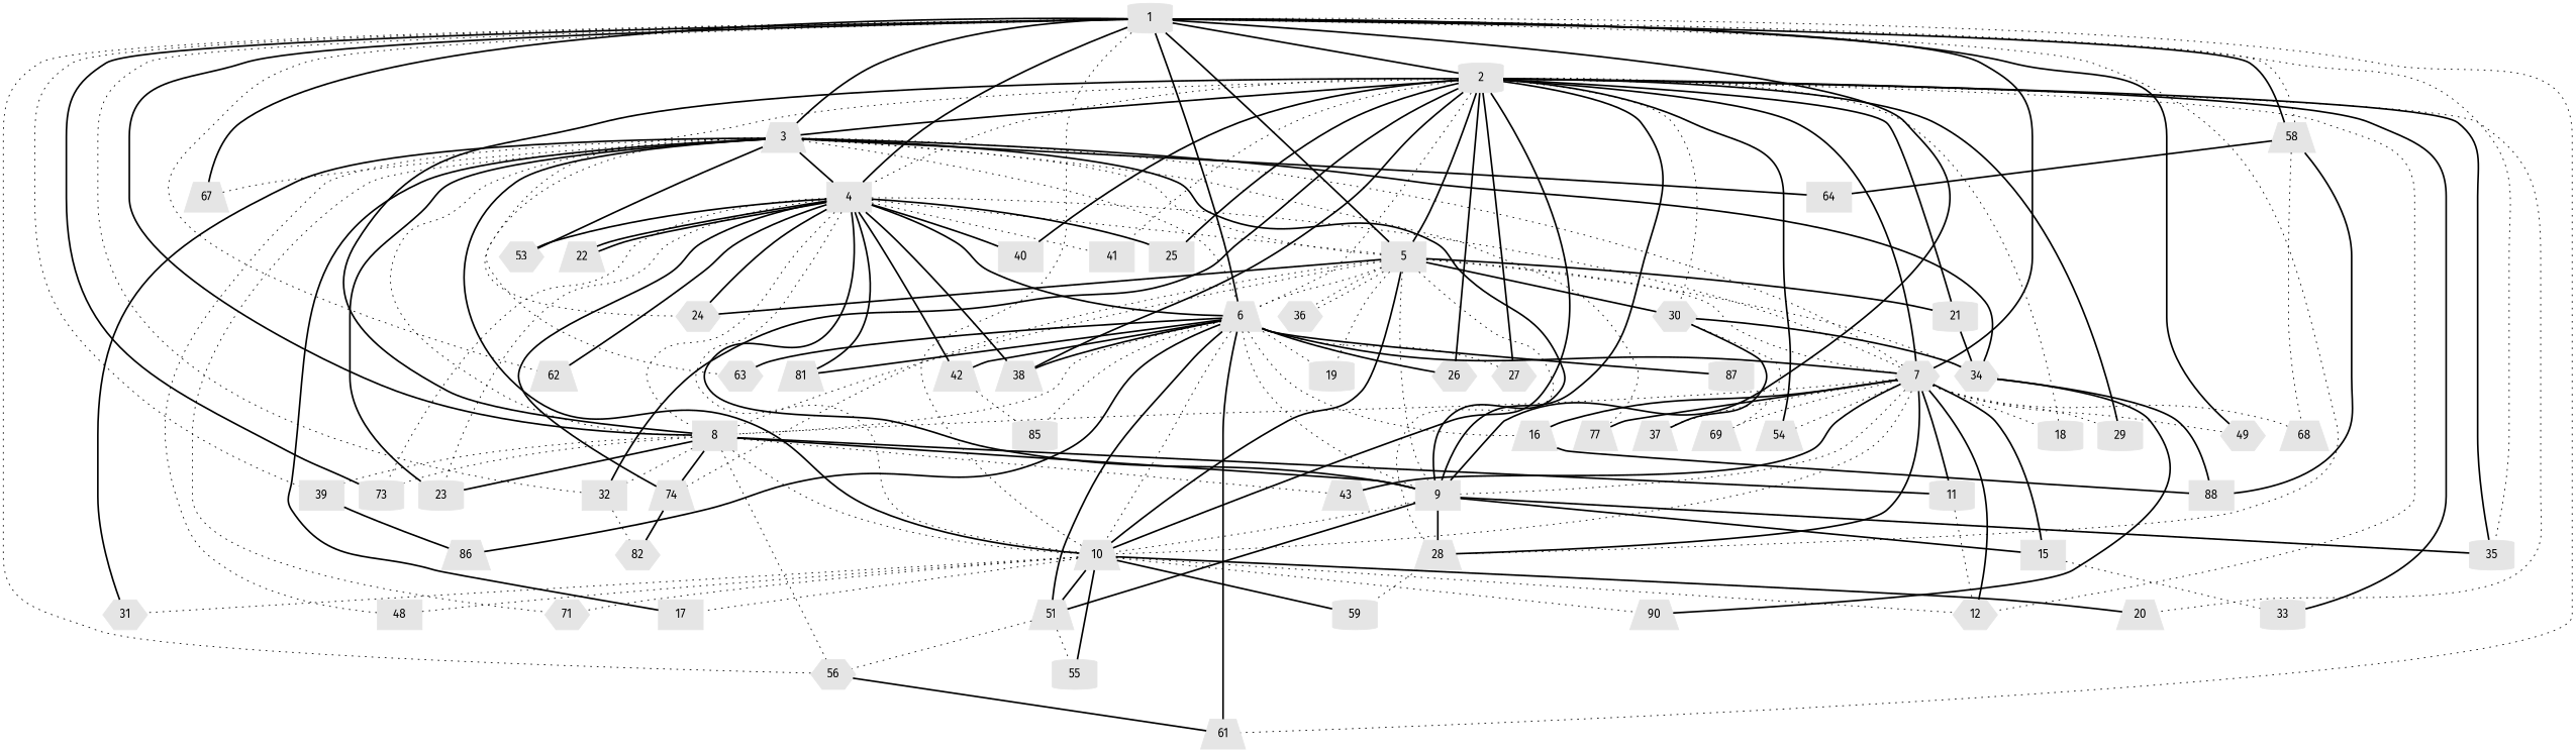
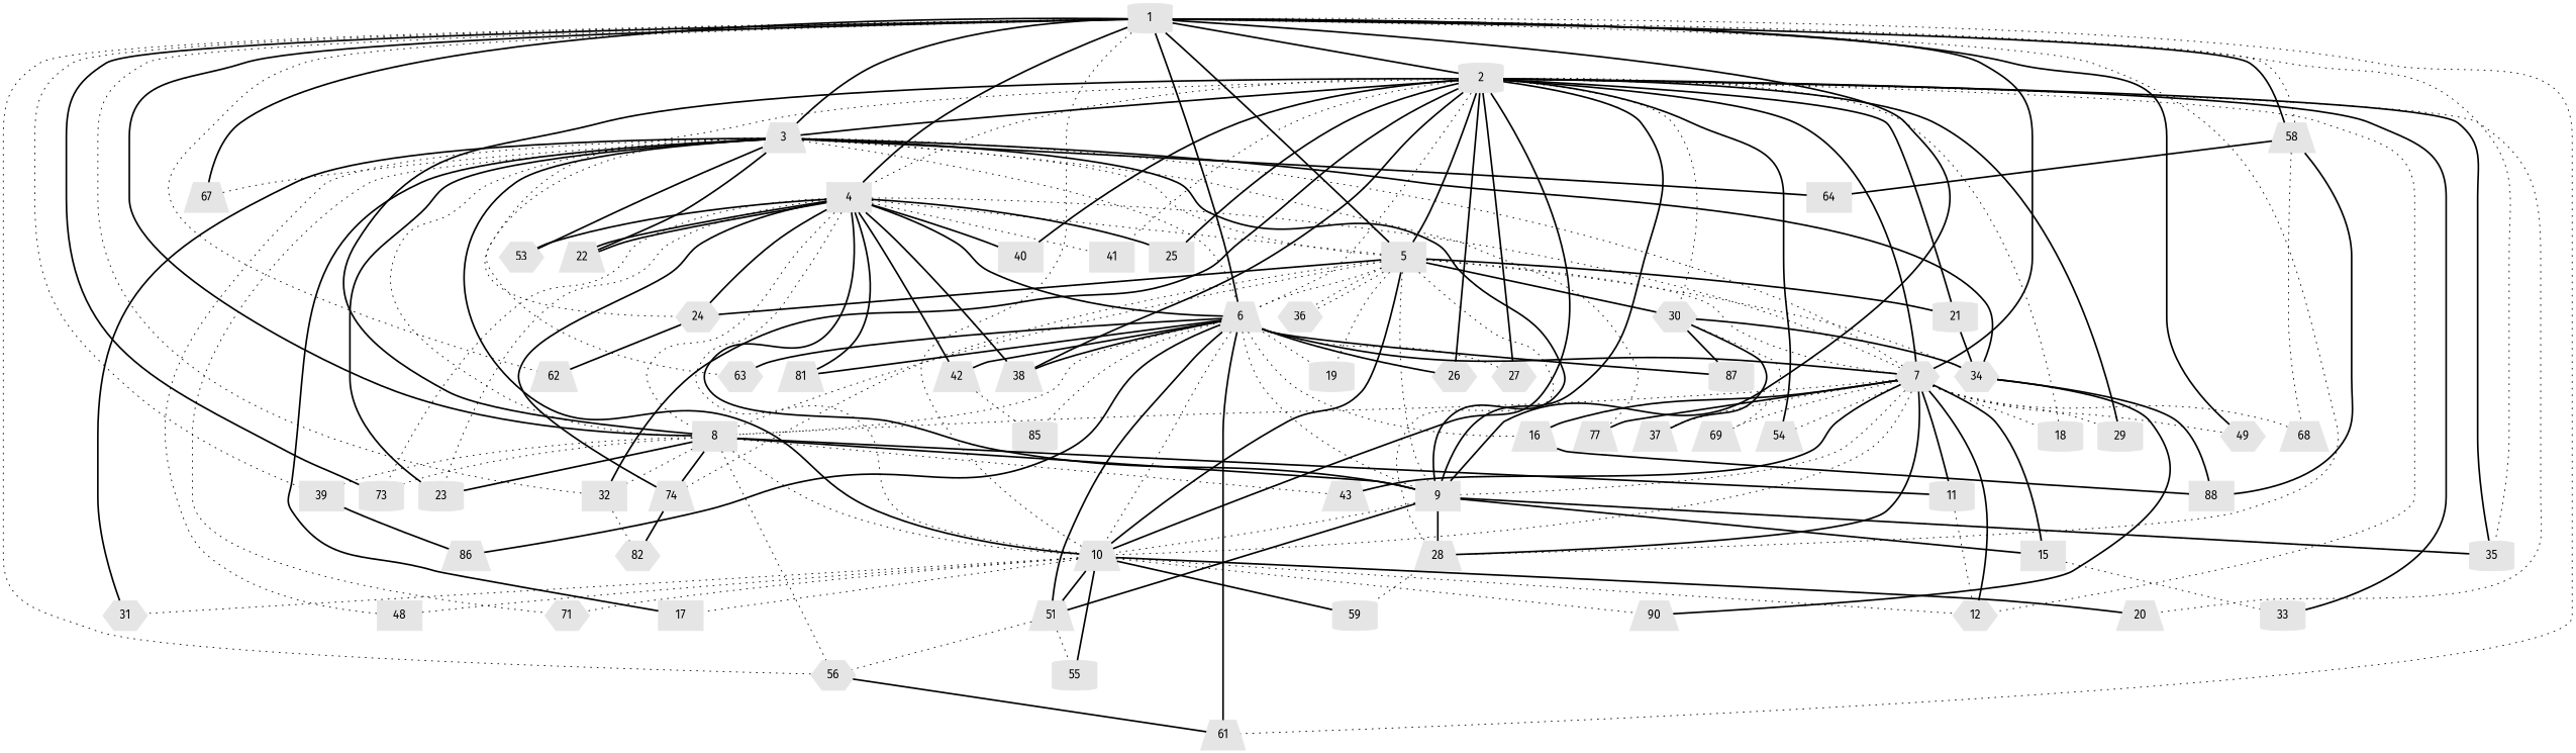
  graph {
    fontname="Fira Sans"
    node [color=gray90 fontname="Fira Sans" shape=trapezium style=filled]
    edge [fontname="Fira Sans" style=bold]
    1 [shape=cylinder super="+83"]
    2 [shape=cylinder super="+72"]
    3 [super="+46"]
    4 [shape=box super="+70"]
    5 [shape=box super="+44"]
    6 [super="+13"]
    7 [shape=hexagon super="+52"]
    8 [shape=box super="+80"]
    9 [shape=box super="+66"]
    10 [super="+65"]
    28 [super="+45"]
    32 [shape=box super="+89"]
    35 [shape=cylinder super="+75"]
    39 [shape=box]
    49 [shape=hexagon]
    56 [shape=hexagon]
    58 [super="+91"]
    61 [super="+79"]
    62
    67
    73 [shape=cylinder]
    12 [shape=hexagon]
    18 [shape=cylinder]
    20
    21 [shape=cylinder super="+76"]
    24 [shape=hexagon]
    25 [shape=box]
    26 [shape=hexagon]
    27 [shape=hexagon]
    29 [shape=cylinder]
    30 [shape=hexagon super="+50"]
    33 [shape=cylinder]
    38 [super="+84"]
    40 [shape=box]
    41 [shape=box]
    54
    17 [shape=box]
    23 [shape=cylinder super="+60"]
    31 [shape=hexagon]
    34 [shape=hexagon super="+47"]
    48 [shape=box]
    53 [shape=hexagon]
    63 [shape=hexagon]
    64 [shape=box]
    71 [shape=hexagon]
    77
    22
    42
    74 [super="+78"]
    81
    19 [shape=cylinder]
    36 [shape=hexagon]
    16
    51 [super="+57"]
    85 [shape=cylinder]
    86
    87 [shape=cylinder]
    11 [shape=cylinder super="+14"]
    15 [shape=box]
    37
    43
    68
    69
    55 [shape=cylinder]
    59 [shape=cylinder]
    90
    82 [shape=hexagon]
    88 [shape=box]
    1 -- 2
    1 -- 3 [weight=2]
    1 -- 4
    1 -- 5
    1 -- 6
    1 -- 7
    1 -- 8
    1 -- 9
    1 -- 10 [style=dotted]
    1 -- 28 [style=dotted]
    1 -- 32 [style=dotted]
    1 -- 35 [style=dotted]
    1 -- 39 [style=dotted]
    1 -- 49
    1 -- 56 [style=dotted]
    1 -- 58
    1 -- 58 [style=dotted]
    1 -- 61 [style=dotted]
    1 -- 62 [style=dotted]
    1 -- 67
    1 -- 73
    2 -- 3
    2 -- 4 [style=dotted]
    2 -- 5 [weight=2]
    2 -- 6 [style=dotted]
    2 -- 7
    2 -- 8
    2 -- 9
    2 -- 10
    2 -- 32
    2 -- 35
    2 -- 12 [style=dotted]
    2 -- 18 [style=dotted]
    2 -- 20 [style=dotted]
    2 -- 21
    2 -- 24 [style=dotted]
    2 -- 25
    2 -- 26
    2 -- 27
    2 -- 29
    2 -- 30 [style=dotted]
    2 -- 33
    2 -- 38
    2 -- 40
    2 -- 41 [style=dotted]
    2 -- 54
-   3 -- 4
+   3 -- 22
    3 -- 5 [style=dotted]
    3 -- 6 [style=dotted]
    3 -- 7 [style=dotted]
    3 -- 8 [style=dotted]
    3 -- 9
    3 -- 10
    3 -- 67 [style=dotted]
    3 -- 17
    3 -- 23
    3 -- 31
    3 -- 34
    3 -- 48 [style=dotted]
    3 -- 53
    3 -- 63 [style=dotted]
    3 -- 64
    3 -- 71 [style=dotted]
    3 -- 77 [style=dotted]
    4 -- 5 [style=dotted]
    4 -- 6
    4 -- 7 [style=dotted]
    4 -- 8 [style=dotted]
    4 -- 9
    4 -- 10 [style=dotted]
-   4 -- 62
+   24 -- 62
    4 -- 73 [style=dotted]
    4 -- 24
    4 -- 25
    4 -- 38
    4 -- 40
    4 -- 41 [style=dotted]
    4 -- 23 [style=dotted]
    4 -- 53
    4 -- 22
    4 -- 22
    4 -- 42
    4 -- 74
    4 -- 81
    5 -- 6 [style=dotted]
    5 -- 7 [style=dotted]
    5 -- 8 [style=dotted]
    5 -- 9 [style=dotted]
    5 -- 10
    5 -- 28 [style=dotted]
    5 -- 21
    5 -- 24
    5 -- 30
    5 -- 34 [style=dotted weight=2]
    5 -- 74 [style=dotted]
    5 -- 19 [style=dotted]
    5 -- 36 [style=dotted]
    5 -- 36 [style=dotted]
    6 -- 7 [weight=2]
    6 -- 8 [style=dotted]
    6 -- 9 [style=dotted]
    6 -- 10 [style=dotted]
    6 -- 61
    6 -- 26
    6 -- 27 [style=dotted]
    6 -- 38
    6 -- 63
    6 -- 42
    6 -- 81
    6 -- 19 [style=dotted]
    6 -- 16 [style=dotted]
    6 -- 51
    6 -- 85 [style=dotted]
    6 -- 86
    6 -- 87
    7 -- 8 [style=dotted]
    7 -- 9 [style=dotted]
    7 -- 10 [style=dotted weight=2]
    7 -- 28
    7 -- 49 [style=dotted]
    7 -- 12
    7 -- 18 [style=dotted]
    7 -- 29 [style=dotted]
    7 -- 54 [style=dotted]
    7 -- 77
    7 -- 16
    7 -- 11
    7 -- 15
    7 -- 37 [style=dotted]
    7 -- 43
    7 -- 68 [style=dotted]
    7 -- 69 [style=dotted]
    8 -- 9
    8 -- 10 [style=dotted weight=2]
    8 -- 32 [style=dotted]
    8 -- 39 [style=dotted]
    8 -- 56 [style=dotted]
    8 -- 73 [style=dotted]
    8 -- 23
    8 -- 74
    8 -- 11
    8 -- 43 [style=dotted]
    9 -- 10 [style=dotted]
    9 -- 28
    9 -- 35
    9 -- 51
    9 -- 15
    10 -- 12 [style=dotted]
    10 -- 20
    10 -- 17 [style=dotted]
    10 -- 31 [style=dotted]
    10 -- 48 [style=dotted]
    10 -- 71 [style=dotted]
    10 -- 51
    10 -- 55
    10 -- 59
    10 -- 90 [style=dotted]
    28 -- 59 [style=dotted]
    32 -- 82 [style=dotted]
    39 -- 86
    56 -- 61
    58 -- 64
    58 -- 68 [style=dotted]
    58 -- 88
    21 -- 34
    30 -- 34
+   30 -- 87
    30 -- 37
    30 -- 69 [style=dotted]
    34 -- 90
    34 -- 88
    42 -- 85 [style=dotted]
    74 -- 82
    16 -- 88
    51 -- 56 [style=dotted]
    51 -- 55 [style=dotted]
    11 -- 12 [style=dotted]
    15 -- 33 [style=dotted]
  }
